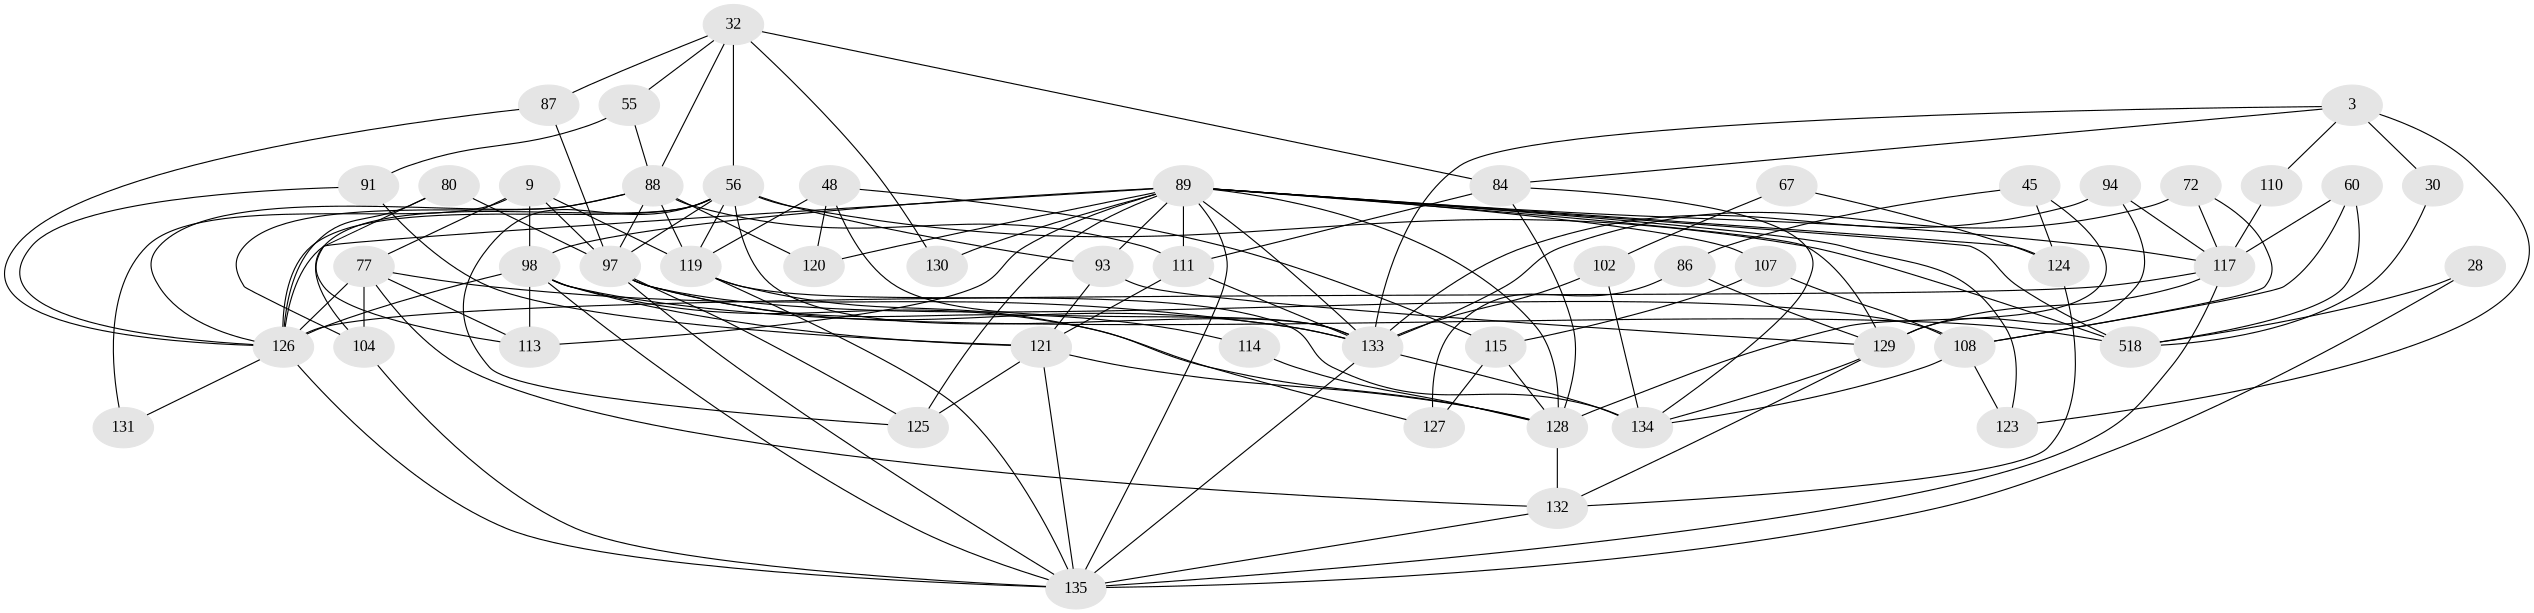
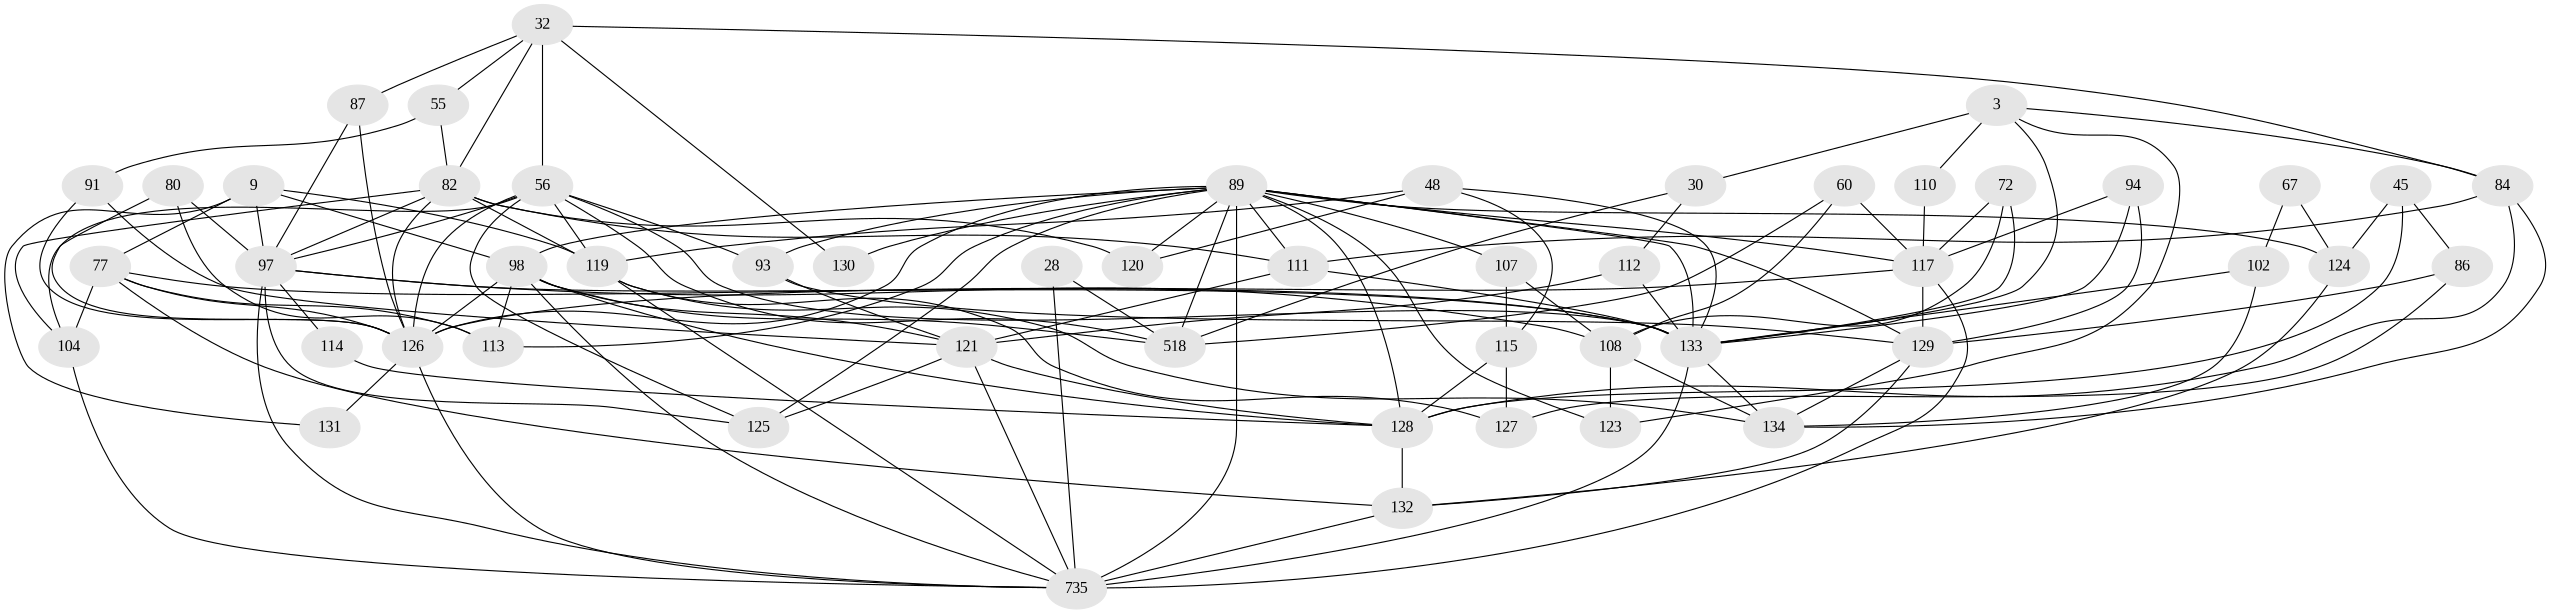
  graph {
    fontname="Liberation Serif"
    node [color=gray90 fontname="Liberation Serif" style=filled]
    edge [fontname="Liberation Serif"]
    3 [super="+2"]
    30
    84 [super="+34+68"]
    110
    123
    133 [super="+61+81+88+23"]
    n7 [label=518 super="+100+103"]
+   112
    128 [super="+53+109"]
    111 [super="+106"]
    134
    117 [super="+59+27"]
-   135 [super="+62+78+75"]
+   135 [super="+62+78+75" label=735]
    77 [super="+74"]
    132 [super="+52"]
    104 [super="+69"]
    126 [super="+64+71+96+116"]
    113 [super="+16+44"]
    9
    97 [super="+11+58+85"]
    98 [super="+50"]
    119 [super="+99"]
    131
    125 [super="+105"]
    108 [super="+25"]
    114
    121 [super="+57+42"]
    127
    28
    32 [super="+26"]
    55
    56 [super="+5+31"]
-   82 [super="+19+49" label=88]
+   82 [super="+19+49"]
    87
    130
    91 [super="+47"]
    93 [super="+92"]
    120
    86 [super="+76"]
    129 [super="+83"]
    45
    124 [super="+66"]
    48
    115
    60 [super="+40"]
    102 [super="+90"]
    67
    72
    80
    89 [super="+63+54+70"]
    107
    94
    3 -- 30 [weight=2]
    3 -- 84
    3 -- 110
    3 -- 123
    3 -- 133
    30 -- n7
+   30 -- 112
    84 -- 128 [weight=2]
    84 -- 111
    84 -- 134
    110 -- 117
    133 -- 134 [weight=2]
    133 -- 135 [weight=2]
+   112 -- 133
+   112 -- 121
    128 -- 132
    111 -- 133
    111 -- 121 [weight=2]
    117 -- 135 [weight=2]
    117 -- 126
    117 -- 129 [weight=2]
    77 -- 133
    77 -- 132
    77 -- 104
    77 -- 126 [weight=2]
    77 -- 113
    132 -- 135
    104 -- 135
    126 -- 135 [weight=2]
    126 -- 131
    9 -- 77
    9 -- 97
    9 -- 98 [weight=2]
    9 -- 119 [weight=2]
    9 -- 131
    97 -- 133 [weight=3]
    97 -- 135
    97 -- 125
    97 -- 108
    97 -- 114
    98 -- n7 [weight=2]
    98 -- 128 [weight=2]
    98 -- 135
    98 -- 126
    98 -- 113 [weight=2]
    98 -- 121
    119 -- 134
    119 -- 135 [weight=2]
    119 -- 127
    108 -- 123
    108 -- 134
    114 -- 128
    121 -- 128
    121 -- 135 [weight=2]
    121 -- 125
    28 -- n7
    28 -- 135
    32 -- 84
    32 -- 55
    32 -- 56 [weight=3]
    32 -- 82
    32 -- 87 [weight=2]
    32 -- 130
    55 -- 82
    55 -- 91 [weight=2]
    56 -- 133
    56 -- n7 [weight=2]
    56 -- 104
    56 -- 126
    56 -- 97
    56 -- 119
    56 -- 125
    56 -- 93
    82 -- 111 [weight=2]
    82 -- 104
    82 -- 126
    82 -- 97 [weight=2]
    82 -- 119
    82 -- 120
    87 -- 126
    87 -- 97
    91 -- 126
    91 -- 121
    93 -- 121
    93 -- 129
    86 -- 127
    86 -- 129
    129 -- 134
    129 -- 132
    45 -- 128 [weight=2]
    45 -- 86
    45 -- 124 [weight=2]
    124 -- 132
    48 -- 133
    48 -- 119
    48 -- 120
    48 -- 115
    115 -- 128
    115 -- 127
    60 -- n7
    60 -- 117 [weight=3]
    60 -- 108
    102 -- 133 [weight=3]
    102 -- 134 [weight=2]
    67 -- 124
    67 -- 102
    72 -- 133
    72 -- 117
    72 -- 108
    80 -- 126
    80 -- 113
    80 -- 97
    89 -- 123
    89 -- 133 [weight=3]
    89 -- n7
    89 -- 128 [weight=2]
    89 -- 111 [weight=2]
    89 -- 117
    89 -- 135 [weight=3]
    89 -- 126
    89 -- 113 [weight=3]
    89 -- 98 [weight=2]
    89 -- 125 [weight=4]
    89 -- 130
    89 -- 93
    89 -- 120 [weight=2]
    89 -- 129
    89 -- 124 [weight=2]
    89 -- 107
    107 -- 108
    107 -- 115
    94 -- 133
    94 -- 117
    94 -- 129 [weight=2]
  }
